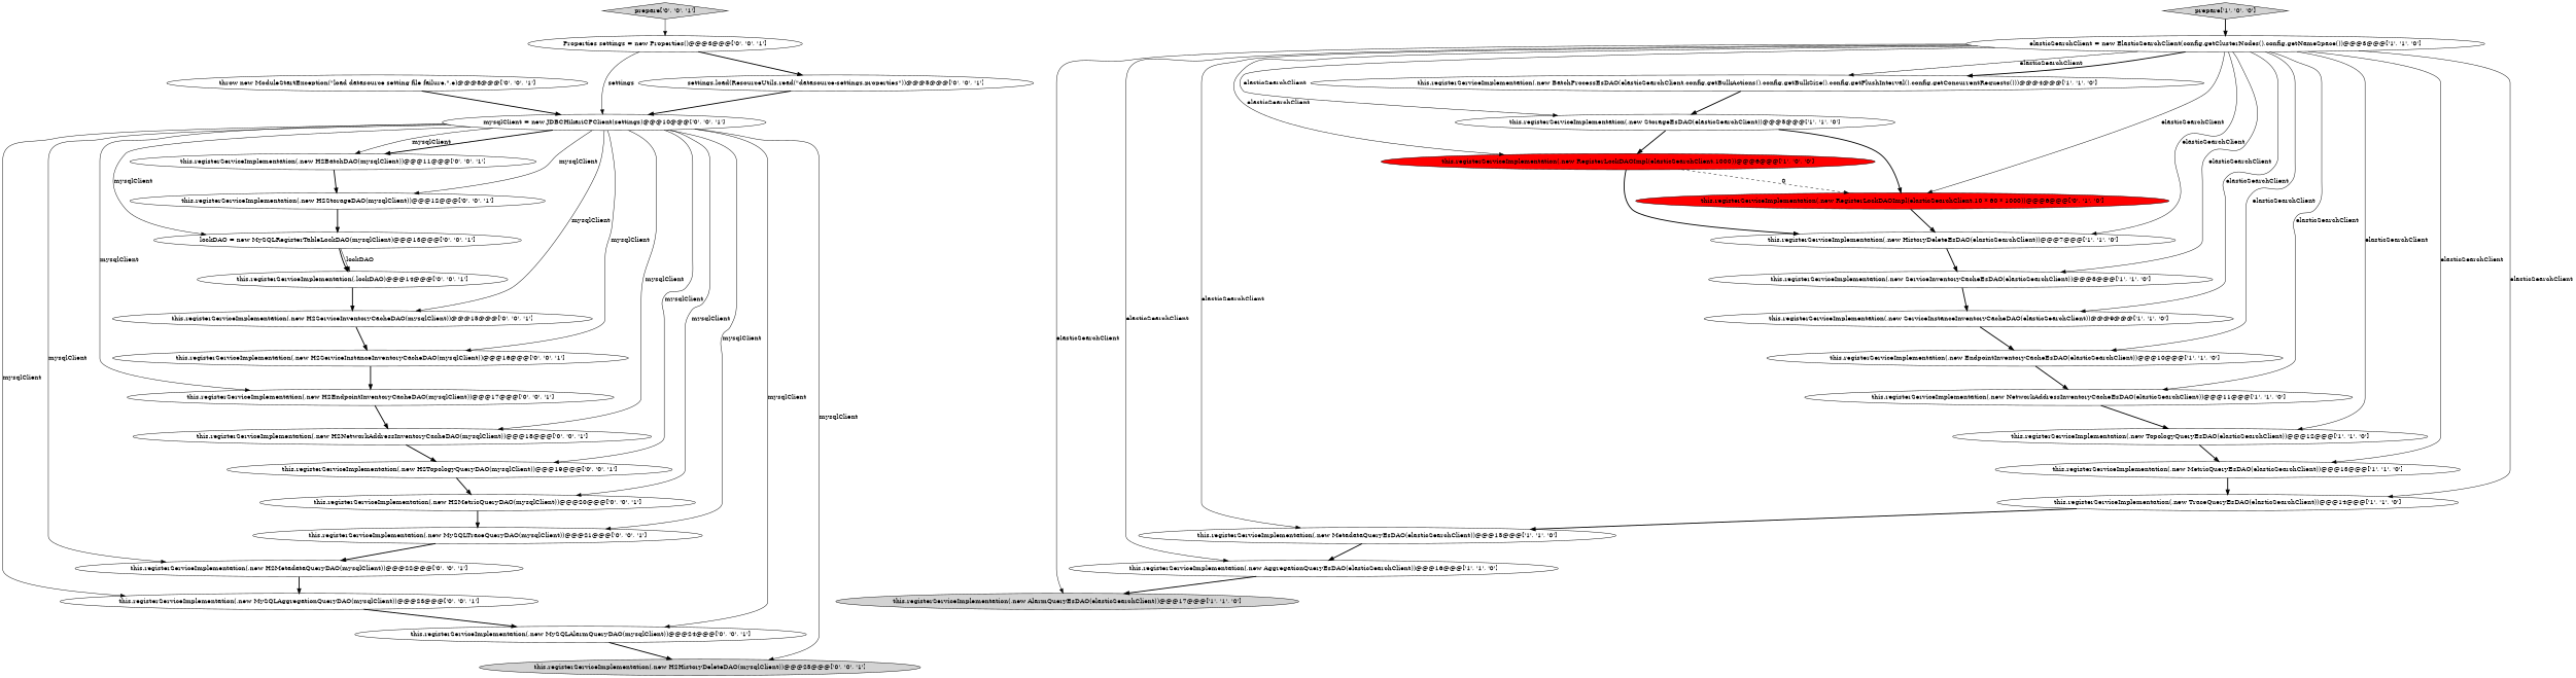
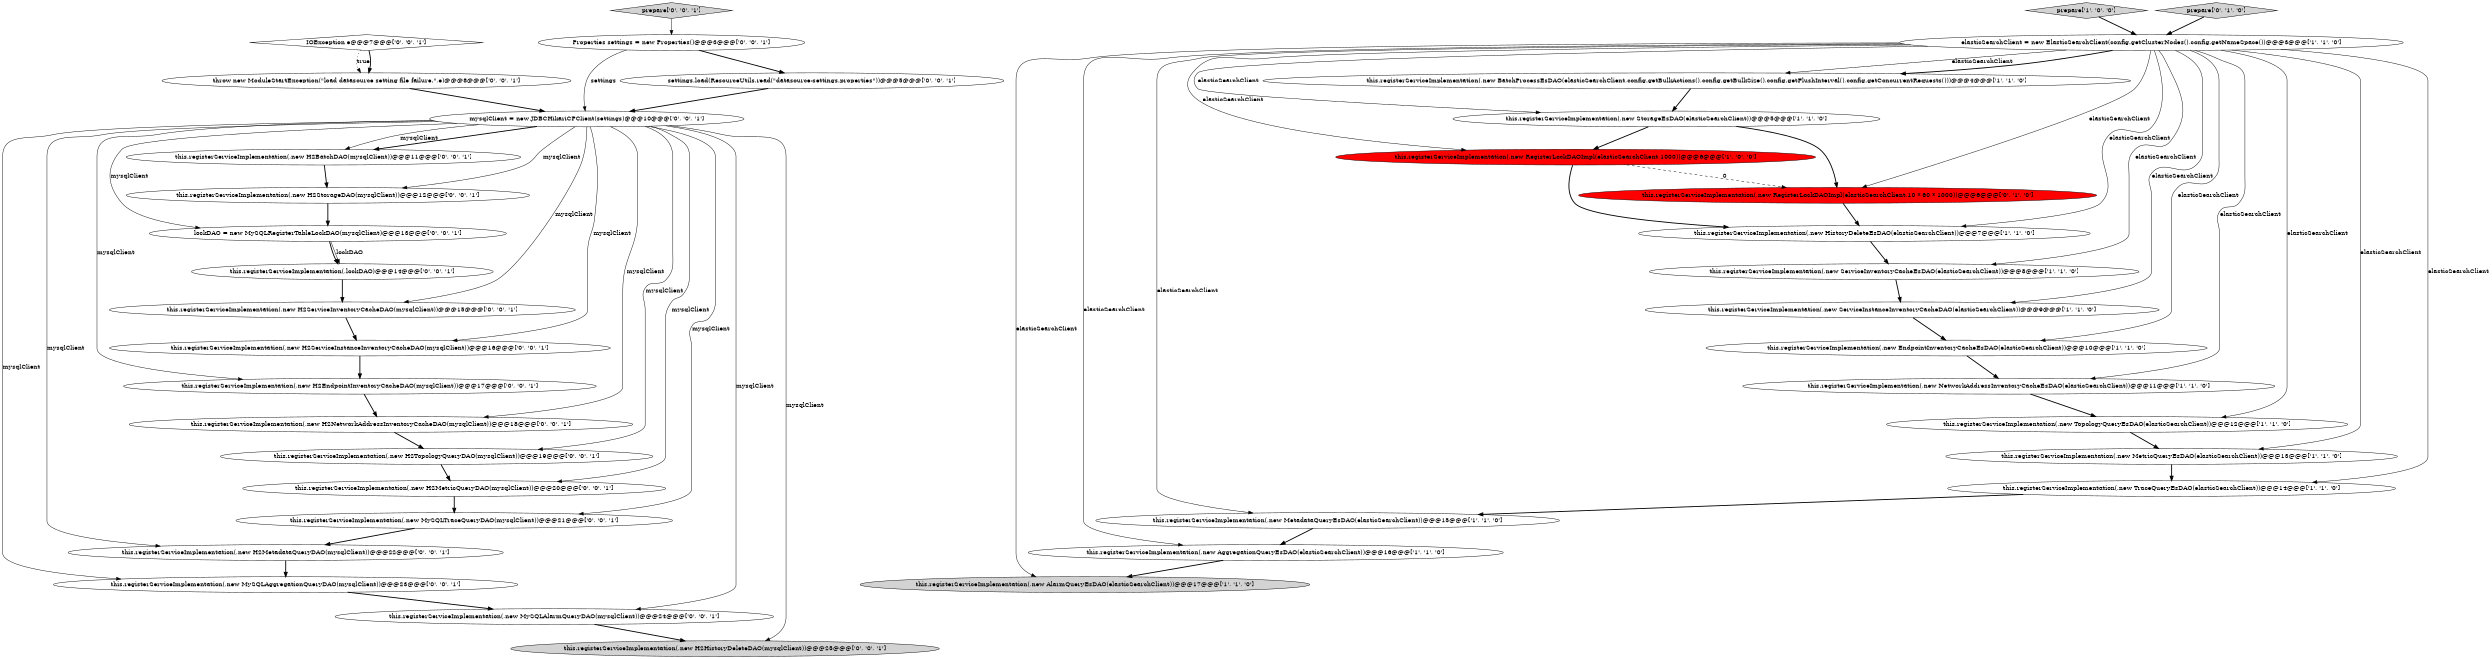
  digraph {
    node [fillcolor=white shape=ellipse style=filled]
    edge [style=bold]
    n1 [label="this.registerServiceImplementation(,new H2EndpointInventoryCacheDAO(mysqlClient))@@@17@@@['0', '0', '1']"]
    n2 [label="this.registerServiceImplementation(,new H2NetworkAddressInventoryCacheDAO(mysqlClient))@@@18@@@['0', '0', '1']"]
    n3 [label="this.registerServiceImplementation(,new H2TopologyQueryDAO(mysqlClient))@@@19@@@['0', '0', '1']"]
+   n4 [label="IOException e@@@7@@@['0', '0', '1']" shape=diamond]
    n5 [label="throw new ModuleStartException(\"load datasource setting file failure.\",e)@@@8@@@['0', '0', '1']"]
    n6 [label="mysqlClient = new JDBCHikariCPClient(settings)@@@10@@@['0', '0', '1']"]
    n7 [fillcolor=red label="this.registerServiceImplementation(,new RegisterLockDAOImpl(elasticSearchClient,1000))@@@6@@@['1', '0', '0']"]
    n8 [label="this.registerServiceImplementation(,new HistoryDeleteEsDAO(elasticSearchClient))@@@7@@@['1', '1', '0']"]
    n9 [fillcolor=red label="this.registerServiceImplementation(,new RegisterLockDAOImpl(elasticSearchClient,10 * 60 * 1000))@@@6@@@['0', '1', '0']"]
    n10 [label="this.registerServiceImplementation(,new ServiceInventoryCacheEsDAO(elasticSearchClient))@@@8@@@['1', '1', '0']"]
    n11 [label="this.registerServiceImplementation(,new H2ServiceInventoryCacheDAO(mysqlClient))@@@15@@@['0', '0', '1']"]
    n12 [label="this.registerServiceImplementation(,new H2ServiceInstanceInventoryCacheDAO(mysqlClient))@@@16@@@['0', '0', '1']"]
    n13 [label="this.registerServiceImplementation(,new MySQLAggregationQueryDAO(mysqlClient))@@@23@@@['0', '0', '1']"]
    n14 [label="this.registerServiceImplementation(,new MySQLAlarmQueryDAO(mysqlClient))@@@24@@@['0', '0', '1']"]
    n15 [label="lockDAO = new MySQLRegisterTableLockDAO(mysqlClient)@@@13@@@['0', '0', '1']"]
    n16 [label="this.registerServiceImplementation(,new H2MetricQueryDAO(mysqlClient))@@@20@@@['0', '0', '1']"]
    n17 [fillcolor=lightgray label="this.registerServiceImplementation(,new H2HistoryDeleteDAO(mysqlClient))@@@25@@@['0', '0', '1']"]
    n18 [label="this.registerServiceImplementation(,new H2StorageDAO(mysqlClient))@@@12@@@['0', '0', '1']"]
    n19 [label="this.registerServiceImplementation(,new H2BatchDAO(mysqlClient))@@@11@@@['0', '0', '1']"]
    n20 [label="this.registerServiceImplementation(,new H2MetadataQueryDAO(mysqlClient))@@@22@@@['0', '0', '1']"]
    n21 [label="this.registerServiceImplementation(,new MySQLTraceQueryDAO(mysqlClient))@@@21@@@['0', '0', '1']"]
    n22 [label="this.registerServiceImplementation(,new ServiceInstanceInventoryCacheDAO(elasticSearchClient))@@@9@@@['1', '1', '0']"]
    n23 [label="Properties settings = new Properties()@@@3@@@['0', '0', '1']"]
    n24 [label="settings.load(ResourceUtils.read(\"datasource-settings.properties\"))@@@5@@@['0', '0', '1']"]
    n25 [label="this.registerServiceImplementation(,lockDAO)@@@14@@@['0', '0', '1']"]
    n26 [label="this.registerServiceImplementation(,new EndpointInventoryCacheEsDAO(elasticSearchClient))@@@10@@@['1', '1', '0']"]
    n27 [label="this.registerServiceImplementation(,new NetworkAddressInventoryCacheEsDAO(elasticSearchClient))@@@11@@@['1', '1', '0']"]
    n28 [label="this.registerServiceImplementation(,new TopologyQueryEsDAO(elasticSearchClient))@@@12@@@['1', '1', '0']"]
    n29 [label="this.registerServiceImplementation(,new MetricQueryEsDAO(elasticSearchClient))@@@13@@@['1', '1', '0']"]
    n30 [fillcolor=lightgray label="prepare['1', '0', '0']" shape=diamond]
    n31 [label="elasticSearchClient = new ElasticSearchClient(config.getClusterNodes(),config.getNameSpace())@@@3@@@['1', '1', '0']"]
    n32 [label="this.registerServiceImplementation(,new BatchProcessEsDAO(elasticSearchClient,config.getBulkActions(),config.getBulkSize(),config.getFlushInterval(),config.getConcurrentRequests()))@@@4@@@['1', '1', '0']"]
    n33 [label="this.registerServiceImplementation(,new StorageEsDAO(elasticSearchClient))@@@5@@@['1', '1', '0']"]
    n34 [label="this.registerServiceImplementation(,new AggregationQueryEsDAO(elasticSearchClient))@@@16@@@['1', '1', '0']"]
    n35 [fillcolor=lightgray label="this.registerServiceImplementation(,new AlarmQueryEsDAO(elasticSearchClient))@@@17@@@['1', '1', '0']"]
    n36 [label="this.registerServiceImplementation(,new TraceQueryEsDAO(elasticSearchClient))@@@14@@@['1', '1', '0']"]
    n37 [label="this.registerServiceImplementation(,new MetadataQueryEsDAO(elasticSearchClient))@@@15@@@['1', '1', '0']"]
+   n38 [fillcolor=lightgray label="prepare['0', '1', '0']" shape=diamond]
    n39 [fillcolor=lightgray label="prepare['0', '0', '1']" shape=diamond]
    n1 -> n2
    n2 -> n3
    n3 -> n16
+   n4 -> n5 [label=true style=dotted]
+   n4 -> n5
    n5 -> n6
    n6 -> n1 [label=mysqlClient style=solid]
    n6 -> n2 [label=mysqlClient style=solid]
    n6 -> n3 [label=mysqlClient style=solid]
    n6 -> n11 [label=mysqlClient style=solid]
    n6 -> n12 [label=mysqlClient style=solid]
    n6 -> n13 [label=mysqlClient style=solid]
    n6 -> n14 [label=mysqlClient style=solid]
    n6 -> n15 [label=mysqlClient style=solid]
    n6 -> n16 [label=mysqlClient style=solid]
    n6 -> n17 [label=mysqlClient style=solid]
    n6 -> n18 [label=mysqlClient style=solid]
    n6 -> n19
    n6 -> n19 [label=mysqlClient style=solid]
    n6 -> n20 [label=mysqlClient style=solid]
    n6 -> n21 [label=mysqlClient style=solid]
    n7 -> n8
    n7 -> n9 [label=0 style=dashed]
    n8 -> n10
    n9 -> n8
    n10 -> n22
    n11 -> n12
    n12 -> n1
    n13 -> n14
    n14 -> n17
    n15 -> n25
    n15 -> n25 [label=lockDAO style=solid]
    n16 -> n21
    n18 -> n15
    n19 -> n18
    n20 -> n13
    n21 -> n20
    n22 -> n26
    n23 -> n6 [label=settings style=solid]
    n23 -> n24
    n24 -> n6
    n25 -> n11
    n26 -> n27
    n27 -> n28
    n28 -> n29
    n29 -> n36
    n30 -> n31
    n31 -> n7 [label=elasticSearchClient style=solid]
    n31 -> n8 [label=elasticSearchClient style=solid]
    n31 -> n9 [label=elasticSearchClient style=solid]
    n31 -> n10 [label=elasticSearchClient style=solid]
    n31 -> n22 [label=elasticSearchClient style=solid]
    n31 -> n26 [label=elasticSearchClient style=solid]
    n31 -> n27 [label=elasticSearchClient style=solid]
    n31 -> n28 [label=elasticSearchClient style=solid]
    n31 -> n29 [label=elasticSearchClient style=solid]
    n31 -> n32 [label=elasticSearchClient style=solid]
    n31 -> n32
    n31 -> n33 [label=elasticSearchClient style=solid]
    n31 -> n34 [label=elasticSearchClient style=solid]
    n31 -> n35 [label=elasticSearchClient style=solid]
    n31 -> n36 [label=elasticSearchClient style=solid]
    n31 -> n37 [label=elasticSearchClient style=solid]
    n32 -> n33
    n33 -> n7
    n33 -> n9
    n34 -> n35
    n36 -> n37
    n37 -> n34
+   n38 -> n31
    n39 -> n23 [style=solid]
  }
